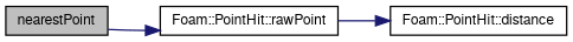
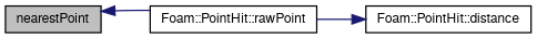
  digraph {
    rankdir=LR
    node [color=black fontname=FreeSans fontsize=10 shape=record]
    edge [color=midnightblue fontname=FreeSans fontsize=10 labelfontname=FreeSans labelfontsize=10 style=solid]
    n1 [fillcolor=grey75 fontcolor=black height=0.2 label=nearestPoint style=filled width=0.4]
    n2 [height=0.2 label="Foam::PointHit::rawPoint" width=0.4]
    n3 [height=0.2 label="Foam::PointHit::distance" width=0.4]
-   n1 -> n2
+   n2 -> n1
    n2 -> n3
  }
